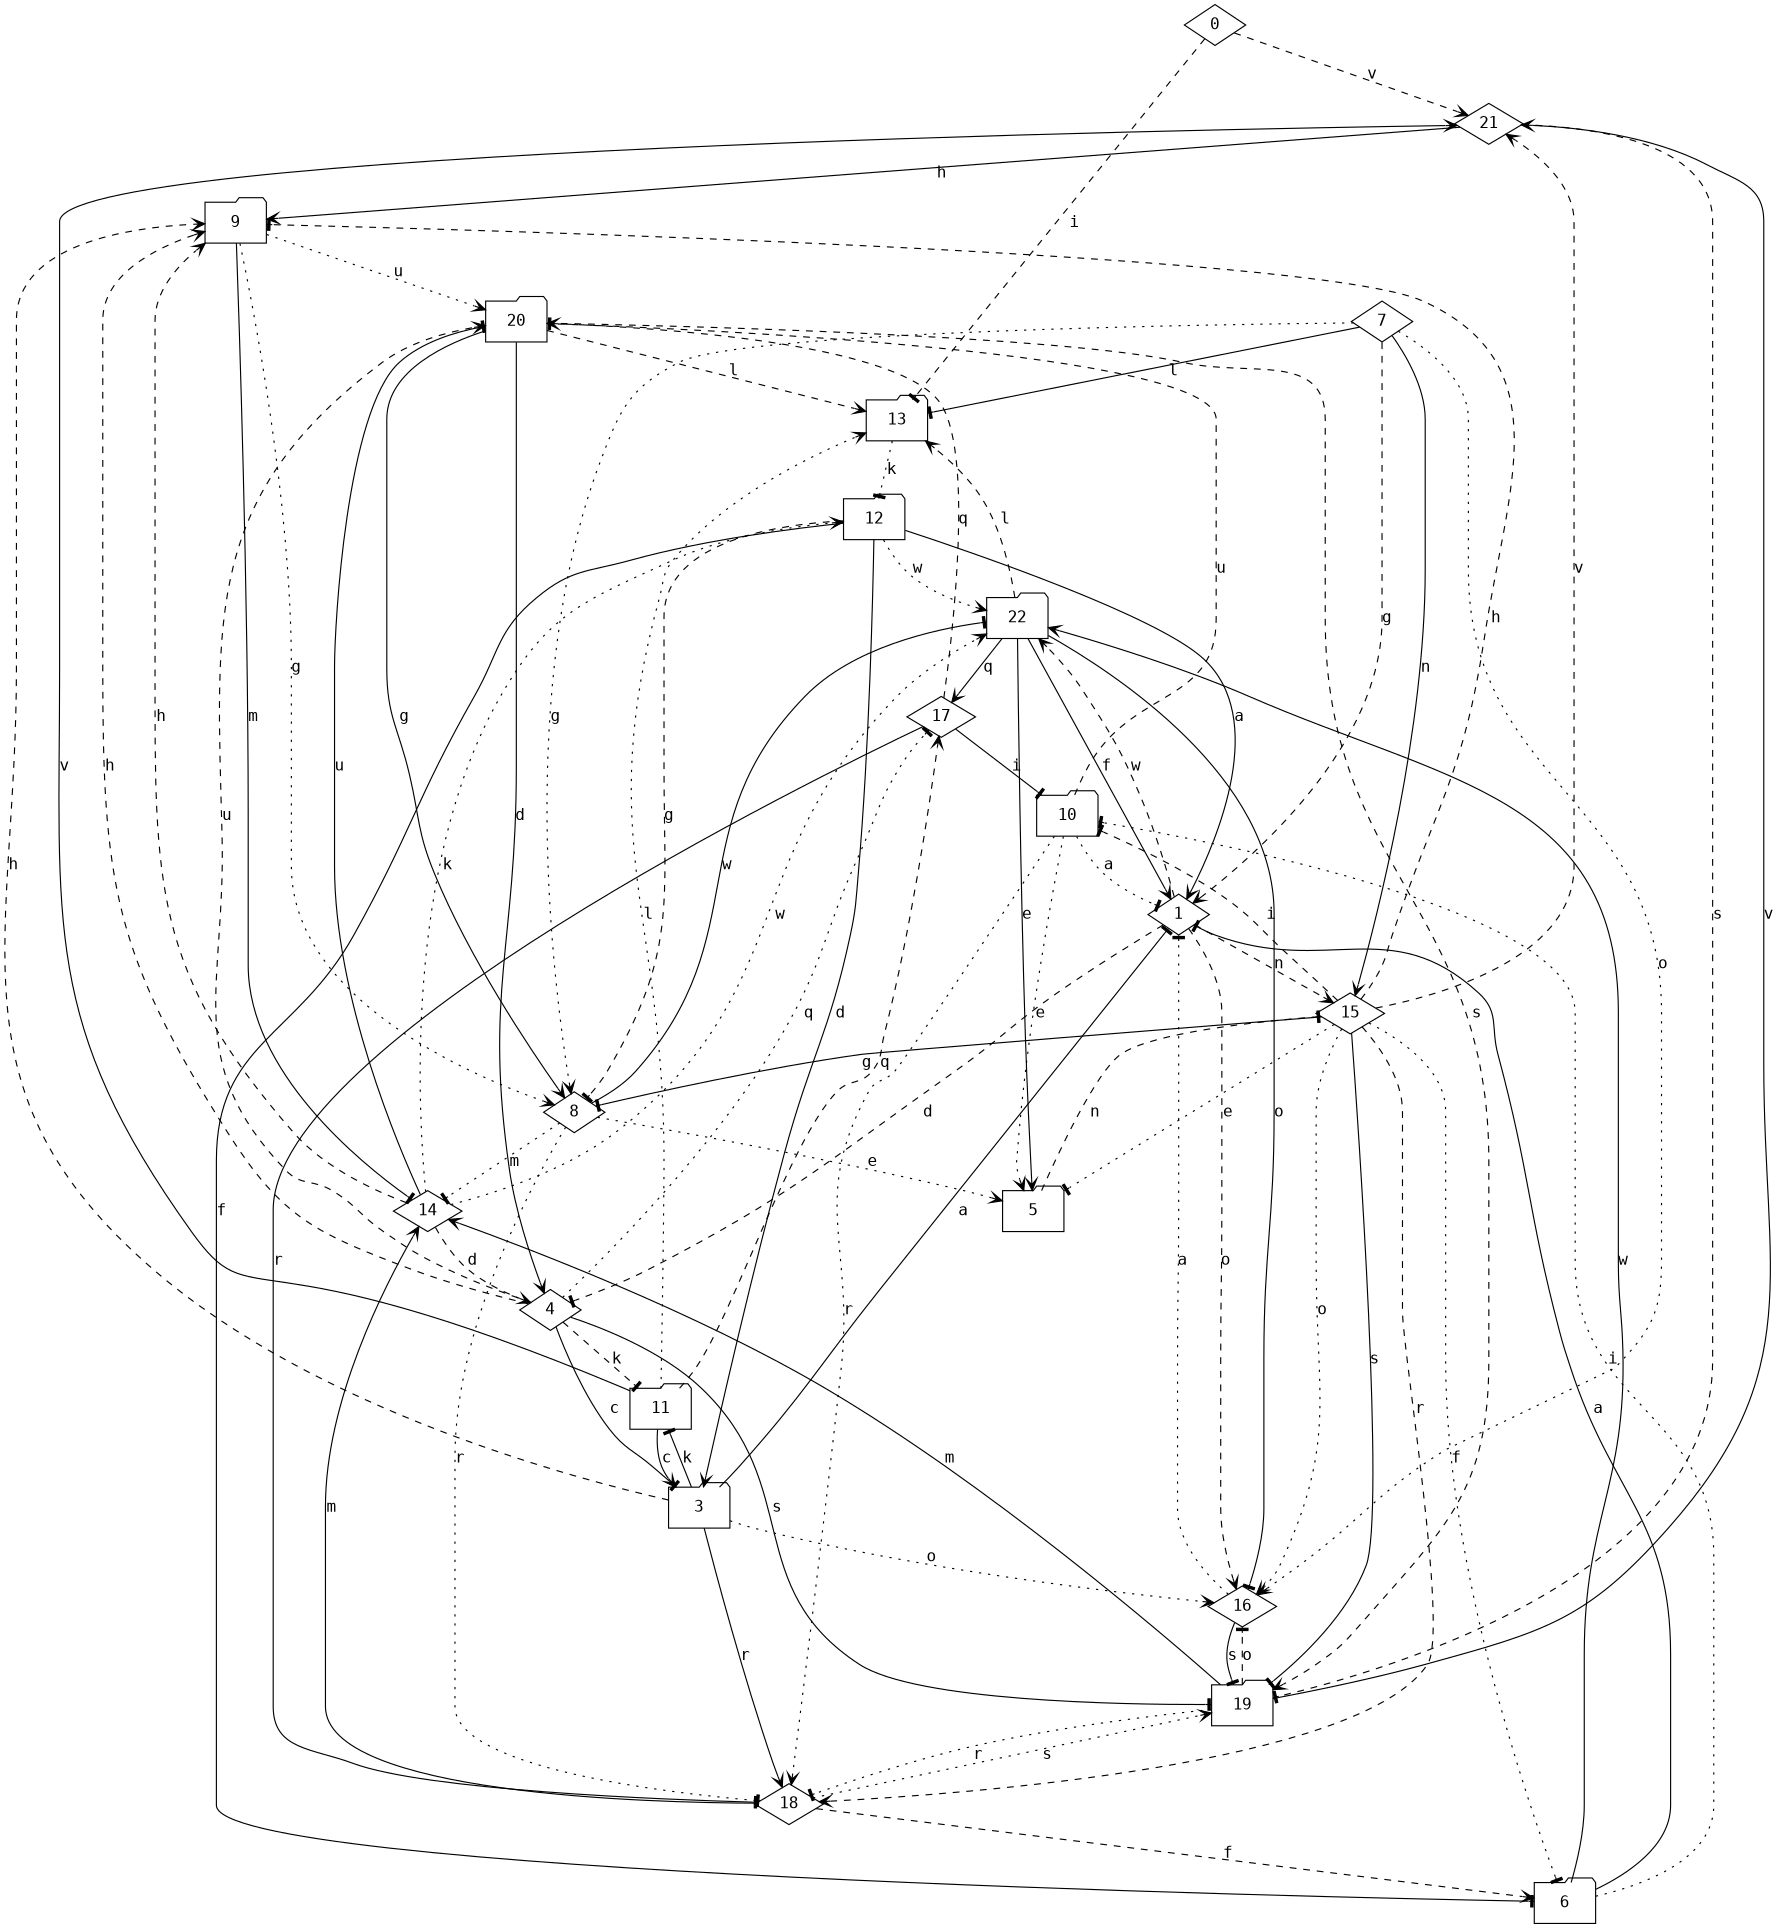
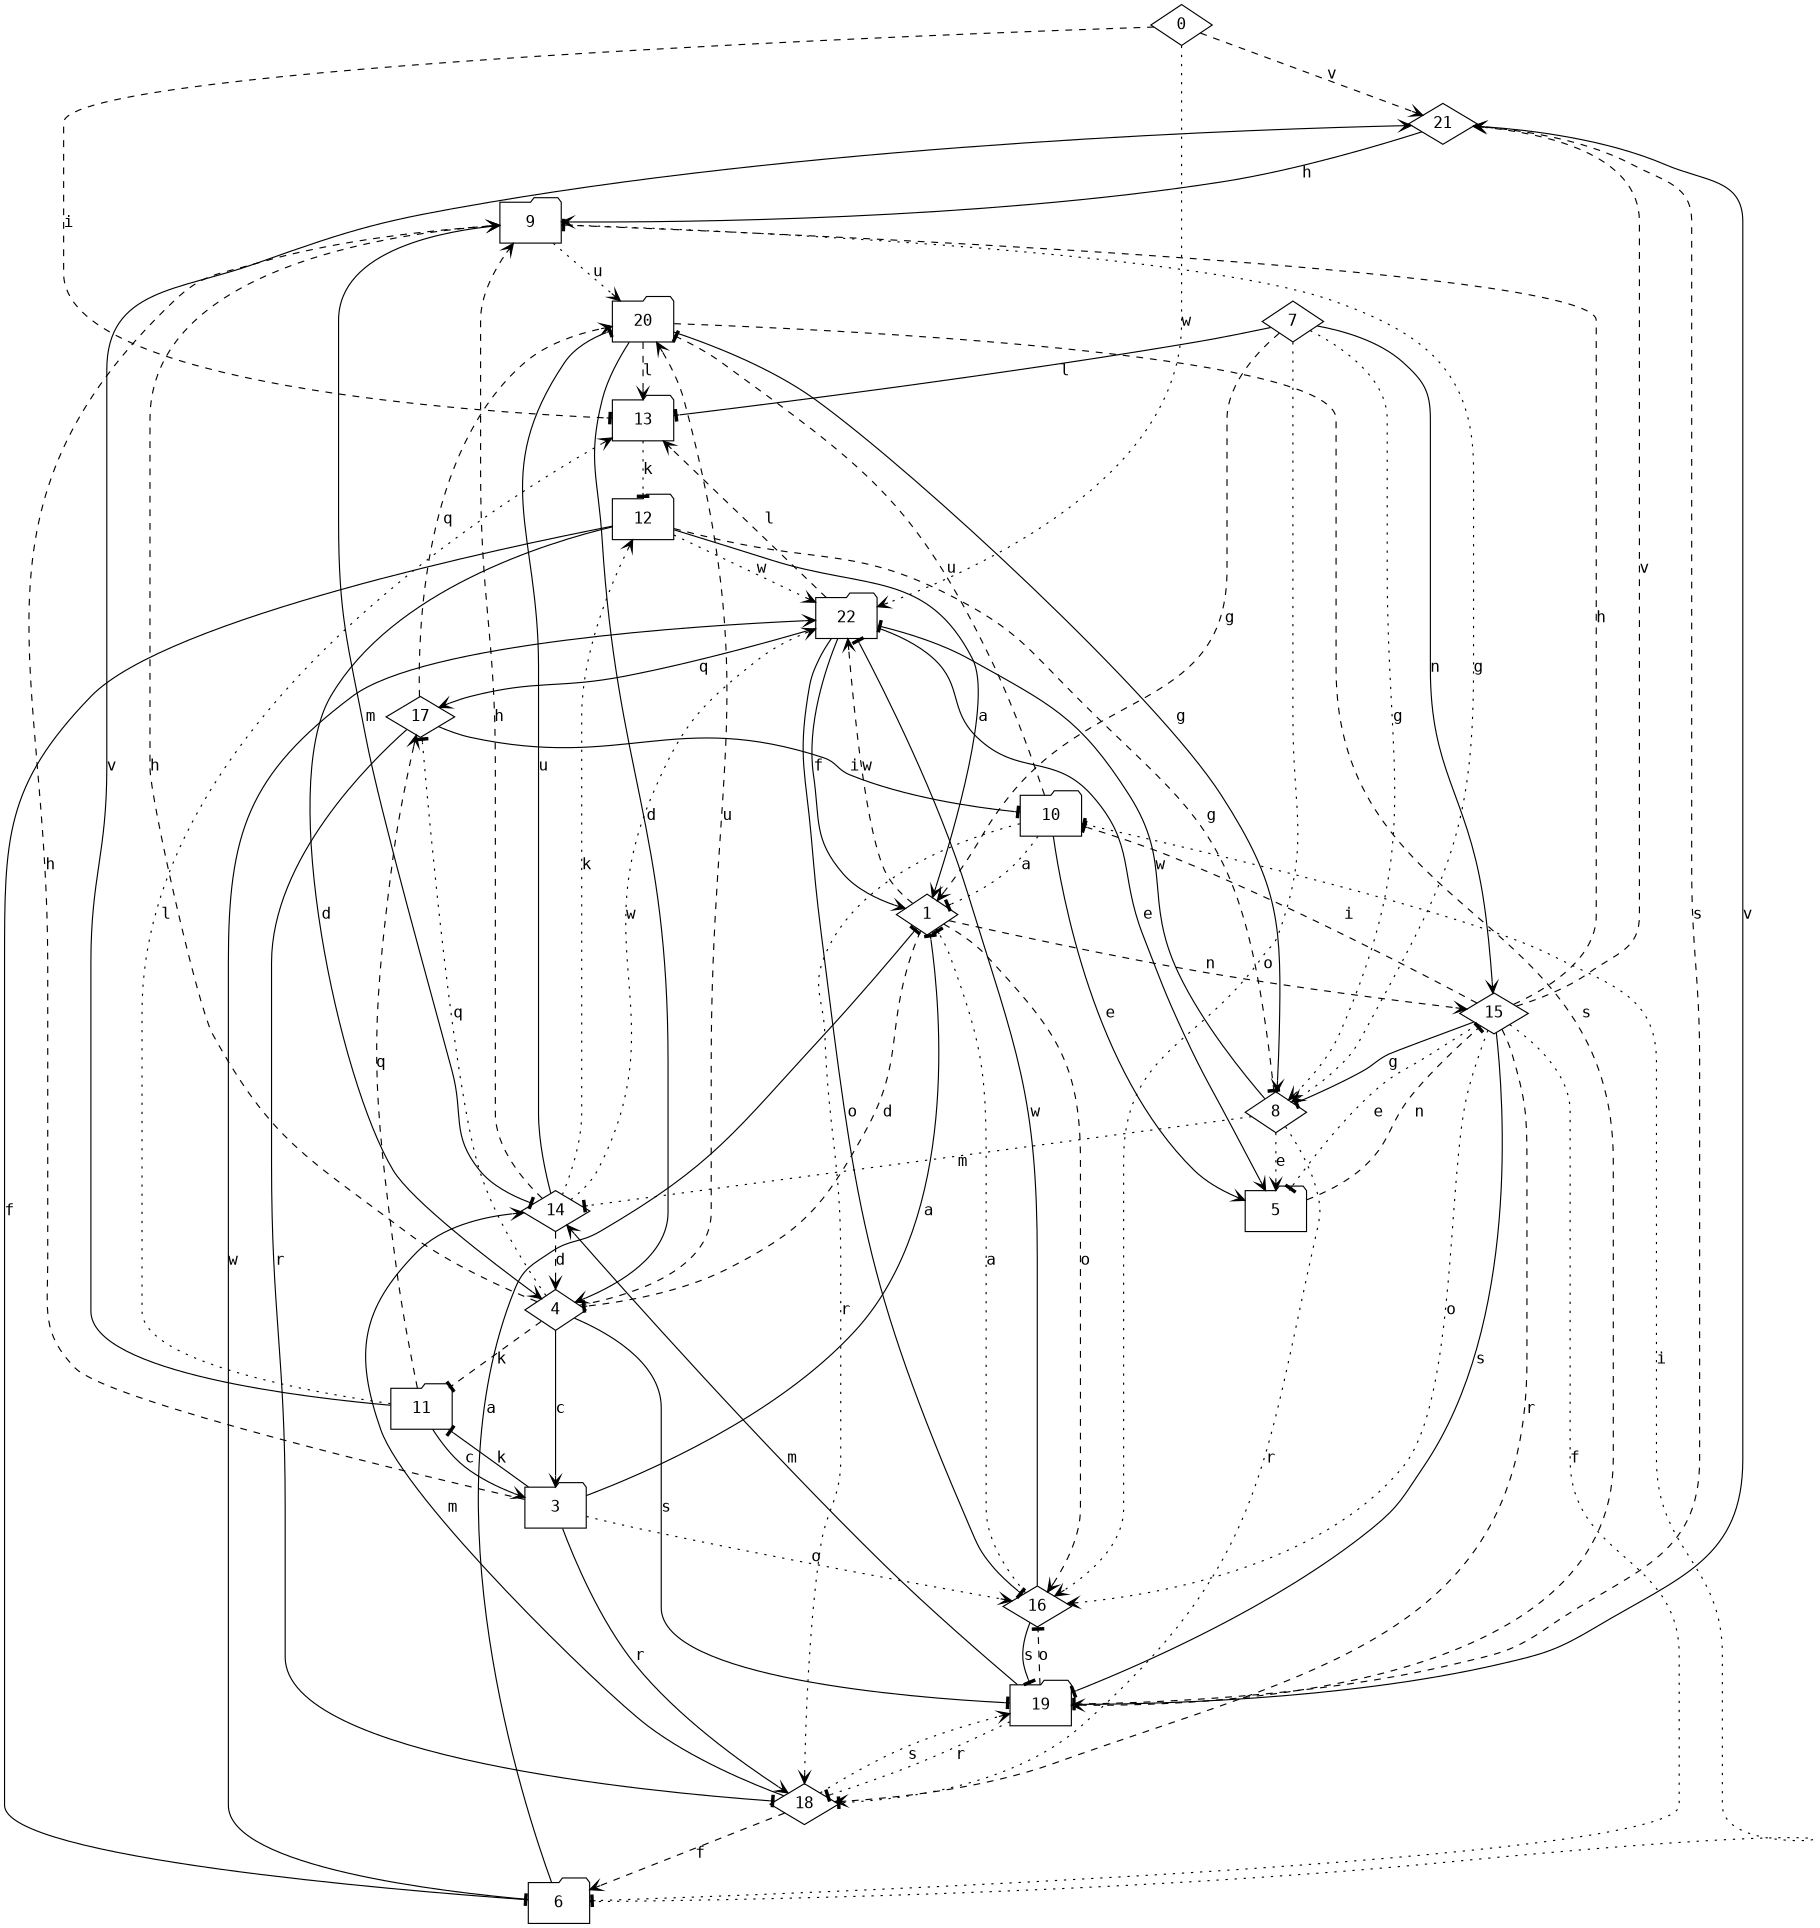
  strict digraph {
    fontname="DejaVu Sans Mono"
    node [fontname="DejaVu Sans Mono" shape=diamond]
    edge [arrowhead=vee fontname="DejaVu Sans Mono" style=solid]
    0
    21
    22 [shape=folder]
    13 [shape=folder]
    1
    10 [shape=folder]
    18
    20 [shape=folder]
    5 [shape=folder]
    9 [shape=folder]
    19 [shape=folder]
    16
    17
    4
    15
    3 [shape=folder]
    11 [shape=folder]
    7
    8
    6 [shape=folder]
    14
    12 [shape=folder]
    0 -> 21 [label=v style=dashed]
+   0 -> 22 [label=w style=dotted]
    0 -> 13 [arrowhead=tee label=i style=dashed]
    21 -> 9 [label=h]
    21 -> 19 [arrowhead=tee label=s style=dashed]
    22 -> 13 [label=l style=dashed]
    22 -> 1 [label=f]
    22 -> 5 [label=e]
    22 -> 16 [arrowhead=tee label=o]
    22 -> 17 [label=q]
    13 -> 12 [arrowhead=tee label=k style=dotted]
    1 -> 22 [label=w style=dashed]
    1 -> 16 [label=o style=dashed]
    1 -> 4 [arrowhead=tee label=d style=dashed]
    1 -> 15 [label=n style=dashed]
    10 -> 1 [arrowhead=tee label=a style=dotted]
    10 -> 18 [label=r style=dotted]
    10 -> 20 [arrowhead=tee label=u style=dashed]
-   10 -> 5 [label=e style=dotted]
+   10 -> 5 [label=e]
    18 -> 19 [label=s style=dotted]
    18 -> 6 [label=f style=dashed]
    18 -> 14 [label=m]
    20 -> 13 [label=l style=dashed]
    20 -> 19 [label=s style=dashed]
    20 -> 4 [label=d]
    20 -> 8 [label=g]
    5 -> 15 [arrowhead=tee label=n style=dashed]
    9 -> 20 [label=u style=dotted]
    9 -> 8 [label=g style=dotted]
    9 -> 14 [arrowhead=tee label=m]
    19 -> 21 [label=v]
    19 -> 18 [arrowhead=tee label=r style=dotted]
    19 -> 16 [arrowhead=tee label=o style=dashed]
    19 -> 14 [label=m]
+   16 -> 22 [arrowhead=tee label=w]
    16 -> 1 [arrowhead=tee label=a style=dotted]
    16 -> 19 [arrowhead=tee label=s]
    17 -> 10 [arrowhead=tee label=i]
    17 -> 18 [arrowhead=tee label=r]
    17 -> 20 [label=q style=dashed]
    4 -> 20 [label=u style=dashed]
    4 -> 9 [label=h style=dashed]
    4 -> 19 [arrowhead=tee label=s]
    4 -> 17 [arrowhead=tee label=q style=dotted]
-   4 -> 3 [arrowhead=tee label=c]
+   4 -> 3 [label=c]
    4 -> 11 [arrowhead=tee label=k style=dashed]
    15 -> 21 [label=v style=dashed]
    15 -> 10 [arrowhead=tee label=i style=dashed]
    15 -> 18 [label=r style=dashed]
    15 -> 5 [arrowhead=tee label=e style=dotted]
    15 -> 9 [arrowhead=tee label=h style=dashed]
    15 -> 19 [arrowhead=tee label=s]
    15 -> 16 [label=o style=dotted]
    15 -> 8 [arrowhead=tee label=g]
    15 -> 6 [arrowhead=tee label=f style=dotted]
    3 -> 1 [arrowhead=tee label=a]
    3 -> 18 [label=r]
    3 -> 9 [label=h style=dashed]
    3 -> 16 [label=o style=dotted]
    3 -> 11 [arrowhead=tee label=k]
    11 -> 21 [label=v]
    11 -> 13 [label=l style=dotted]
    11 -> 17 [label=q style=dashed]
    11 -> 3 [label=c]
    7 -> 13 [arrowhead=tee label=l]
    7 -> 1 [label=g style=dashed]
    7 -> 16 [label=o style=dotted]
    7 -> 15 [label=n]
    7 -> 8 [label=g style=dotted]
    8 -> 22 [arrowhead=tee label=w]
    8 -> 18 [arrowhead=tee label=r style=dotted]
    8 -> 5 [label=e style=dotted]
    8 -> 14 [arrowhead=tee label=m style=dotted]
    6 -> 22 [label=w]
    6 -> 1 [arrowhead=tee label=a]
    6 -> 10 [arrowhead=tee label=i style=dotted]
    14 -> 22 [label=w style=dotted]
    14 -> 20 [arrowhead=tee label=u]
    14 -> 9 [label=h style=dashed]
    14 -> 4 [label=d style=dashed]
    14 -> 12 [label=k style=dotted]
    12 -> 22 [label=w style=dotted]
    12 -> 1 [label=a]
-   12 -> 3 [label=d]
+   12 -> 4 [label=d]
    12 -> 8 [arrowhead=tee label=g style=dashed]
    12 -> 6 [arrowhead=tee label=f]
  }
